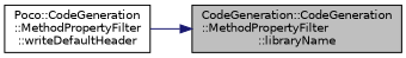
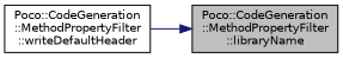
  digraph {
    rankdir=RL
    node [color=black fontname=Helvetica fontsize=10 shape=record style=filled]
-   n1 [fillcolor=grey75 fontcolor=black height=0.2 label="CodeGeneration::CodeGeneration\l::MethodPropertyFilter\l::libraryName" width=0.4]
+   n1 [fillcolor=grey75 fontcolor=black height=0.2 label="Poco::CodeGeneration\l::MethodPropertyFilter\l::libraryName" width=0.4]
    n2 [fillcolor=white height=0.2 label="Poco::CodeGeneration\l::MethodPropertyFilter\l::writeDefaultHeader" width=0.4]
    n1 -> n2 [color=midnightblue dir=back fontname=Helvetica fontsize=10 labelfontname=Helvetica labelfontsize=10 style=solid]
  }
